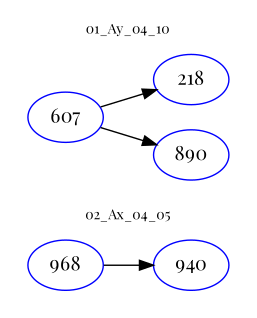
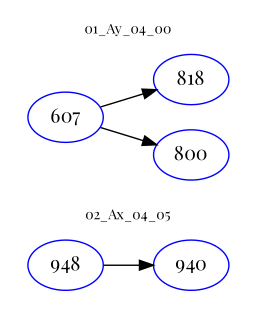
  digraph {
    fontname="Playfair Display"
    rankdir=LR
    node [color=blue fontname="Playfair Display"]
    edge [color=black fontname="Playfair Display"]
-   n1 [label=968]
+   n1 [label=948]
    n2 [label=940]
    n3 [label=607]
-   n4 [label=890]
-   n5 [label=218]
+   n4 [label=800]
+   n5 [label=818]
    subgraph cluster_1 {
      color=white
      fontsize=10
      label="02_Ax_04_05"
      n1
      n2
    }
    subgraph cluster_2 {
      color=white
      fontsize=10
-     label="01_Ay_04_10"
+     label="01_Ay_04_00"
      n3
      n4
      n5
    }
    n1 -> n2
    n3 -> n4
    n3 -> n5
  }
